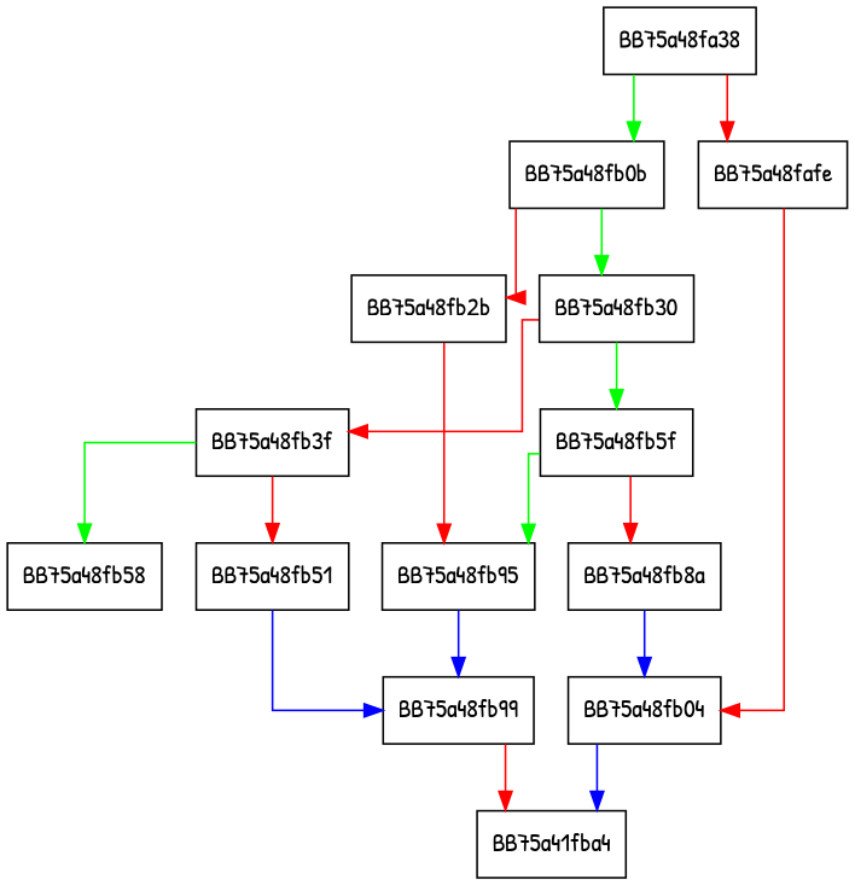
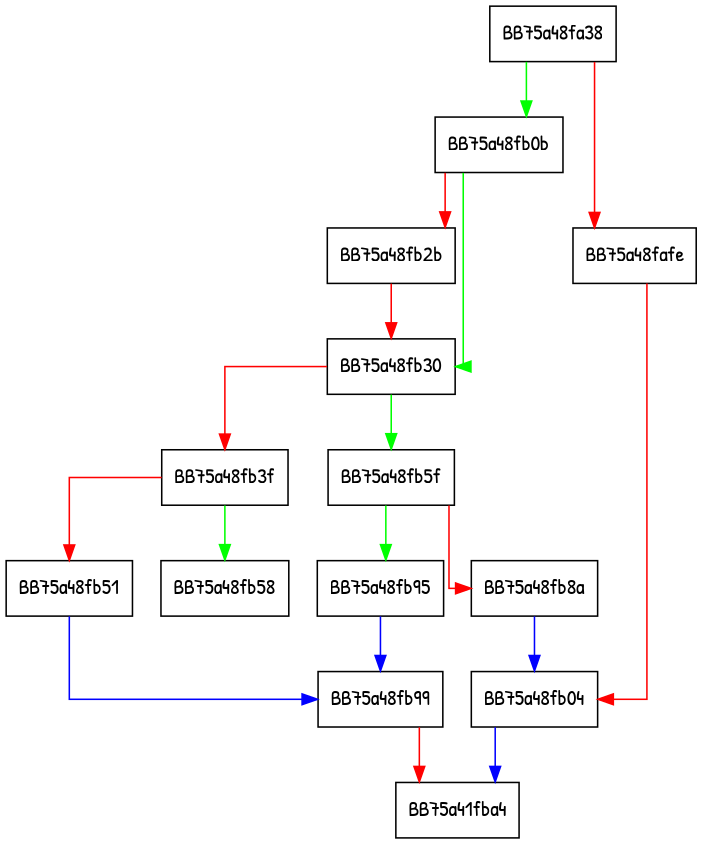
  digraph {
    fontname="Patrick Hand"
    splines=ortho
    node [fontname="Patrick Hand" shape=box]
    edge [color=red fontname="Patrick Hand"]
    BB75a48fa38
    BB75a48fb0b
    BB75a48fafe
    BB75a48fb30
    BB75a48fb2b
    BB75a48fb04
    BB75a48fb5f
    BB75a48fb3f
    n9 [label=BB75a41fba4]
    BB75a48fb95
    BB75a48fb8a
    BB75a48fb58
    BB75a48fb51
    BB75a48fb99
    BB75a48fa38 -> BB75a48fb0b [color=green]
    BB75a48fa38 -> BB75a48fafe
    BB75a48fb0b -> BB75a48fb30 [color=green]
    BB75a48fb0b -> BB75a48fb2b
    BB75a48fafe -> BB75a48fb04
    BB75a48fb30 -> BB75a48fb5f [color=green]
    BB75a48fb30 -> BB75a48fb3f
-   BB75a48fb2b -> BB75a48fb95
+   BB75a48fb2b -> BB75a48fb30
    BB75a48fb04 -> n9 [color=blue]
    BB75a48fb5f -> BB75a48fb95 [color=green]
    BB75a48fb5f -> BB75a48fb8a
    BB75a48fb3f -> BB75a48fb58 [color=green]
    BB75a48fb3f -> BB75a48fb51
    BB75a48fb95 -> BB75a48fb99 [color=blue]
    BB75a48fb8a -> BB75a48fb04 [color=blue]
    BB75a48fb51 -> BB75a48fb99 [color=blue]
    BB75a48fb99 -> n9
  }
